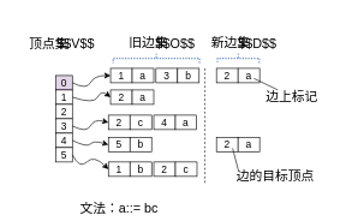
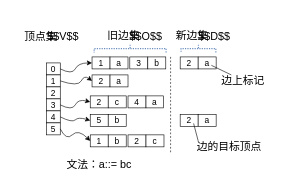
  <mxCell id="0" />
  <mxCell id="1" parent="0" />
  <mxCell id="2" value="" style="group" vertex="1" connectable="0" parent="1"><mxGeometry x="77" y="104" width="23" height="40" as="geometry" /></mxCell>
- <mxCell id="3" value="0" style="rounded=0;whiteSpace=wrap;html=1;fontSize=14;fillColor=#e1d5e7;" vertex="1" parent="2"><mxGeometry width="23" height="20" as="geometry" /></mxCell>
+ <mxCell id="3" value="0" style="rounded=0;whiteSpace=wrap;html=1;fontSize=14;" vertex="1" parent="2"><mxGeometry width="23" height="20" as="geometry" /></mxCell>
  <mxCell id="4" value="1" style="rounded=0;whiteSpace=wrap;html=1;fontSize=14;" vertex="1" parent="2"><mxGeometry y="20" width="23" height="20" as="geometry" /></mxCell>
  <mxCell id="5" value="" style="curved=1;endArrow=classic;html=1;rounded=0;exitX=1;exitY=0.5;exitDx=0;exitDy=0;entryX=0;entryY=0.5;entryDx=0;entryDy=0;" edge="1" parent="1" source="3" target="6"><mxGeometry width="50" height="50" relative="1" as="geometry"><mxPoint x="330" y="64" as="sourcePoint" /><mxPoint x="160" y="104" as="targetPoint" /><Array as="points"><mxPoint x="120" y="124" /><mxPoint x="130" y="104" /></Array></mxGeometry></mxCell>
  <mxCell id="6" value="1" style="rounded=0;whiteSpace=wrap;html=1;fontSize=14;" vertex="1" parent="1"><mxGeometry x="153" y="94" width="30" height="20" as="geometry" /></mxCell>
  <mxCell id="7" value="a" style="rounded=0;whiteSpace=wrap;html=1;fontSize=14;" vertex="1" parent="1"><mxGeometry x="183" y="94" width="30" height="20" as="geometry" /></mxCell>
  <mxCell id="8" value="" style="curved=1;endArrow=classic;html=1;rounded=0;exitX=1;exitY=0.5;exitDx=0;exitDy=0;entryX=0;entryY=0.5;entryDx=0;entryDy=0;" edge="1" parent="1" source="4" target="9"><mxGeometry width="50" height="50" relative="1" as="geometry"><mxPoint x="110" y="124" as="sourcePoint" /><mxPoint x="160" y="134" as="targetPoint" /><Array as="points"><mxPoint x="130" y="144" /><mxPoint x="140" y="124" /></Array></mxGeometry></mxCell>
  <mxCell id="9" value="2" style="rounded=0;whiteSpace=wrap;html=1;fontSize=14;" vertex="1" parent="1"><mxGeometry x="153" y="124" width="30" height="20" as="geometry" /></mxCell>
  <mxCell id="10" value="a" style="rounded=0;whiteSpace=wrap;html=1;fontSize=14;" vertex="1" parent="1"><mxGeometry x="183" y="124" width="30" height="20" as="geometry" /></mxCell>
  <mxCell id="11" value="3" style="rounded=0;whiteSpace=wrap;html=1;fontSize=14;" vertex="1" parent="1"><mxGeometry x="216" y="94" width="30" height="20" as="geometry" /></mxCell>
  <mxCell id="12" value="b" style="rounded=0;whiteSpace=wrap;html=1;fontSize=14;" vertex="1" parent="1"><mxGeometry x="246" y="94" width="30" height="20" as="geometry" /></mxCell>
  <mxCell id="13" value="2" style="rounded=0;whiteSpace=wrap;html=1;fontSize=14;" vertex="1" parent="1"><mxGeometry x="77" y="144" width="23" height="20" as="geometry" /></mxCell>
  <mxCell id="14" value="" style="group" vertex="1" connectable="0" parent="1"><mxGeometry x="77" y="164" width="23" height="60" as="geometry" /></mxCell>
  <mxCell id="15" value="3" style="rounded=0;whiteSpace=wrap;html=1;fontSize=14;" vertex="1" parent="14"><mxGeometry width="23" height="20" as="geometry" /></mxCell>
  <mxCell id="16" value="4" style="rounded=0;whiteSpace=wrap;html=1;fontSize=14;" vertex="1" parent="14"><mxGeometry y="20" width="23" height="20" as="geometry" /></mxCell>
  <mxCell id="17" value="5" style="rounded=0;whiteSpace=wrap;html=1;fontSize=14;" vertex="1" parent="14"><mxGeometry y="40" width="23" height="20" as="geometry" /></mxCell>
  <mxCell id="18" value="2" style="rounded=0;whiteSpace=wrap;html=1;fontSize=14;" vertex="1" parent="1"><mxGeometry x="150" y="159" width="30" height="20" as="geometry" /></mxCell>
  <mxCell id="19" value="c" style="rounded=0;whiteSpace=wrap;html=1;fontSize=14;" vertex="1" parent="1"><mxGeometry x="180" y="159" width="30" height="20" as="geometry" /></mxCell>
  <mxCell id="20" value="" style="curved=1;endArrow=classic;html=1;rounded=0;exitX=1;exitY=0.5;exitDx=0;exitDy=0;entryX=0;entryY=0.5;entryDx=0;entryDy=0;" edge="1" parent="1" source="15" target="18"><mxGeometry width="50" height="50" relative="1" as="geometry"><mxPoint x="110" y="64" as="sourcePoint" /><mxPoint x="163" y="54" as="targetPoint" /><Array as="points"><mxPoint x="120" y="184" /><mxPoint x="130" y="164" /></Array></mxGeometry></mxCell>
  <mxCell id="21" value="4" style="rounded=0;whiteSpace=wrap;html=1;fontSize=14;" vertex="1" parent="1"><mxGeometry x="213" y="159" width="30" height="20" as="geometry" /></mxCell>
  <mxCell id="22" value="a" style="rounded=0;whiteSpace=wrap;html=1;fontSize=14;" vertex="1" parent="1"><mxGeometry x="243" y="159" width="29" height="20" as="geometry" /></mxCell>
  <mxCell id="23" value="5" style="rounded=0;whiteSpace=wrap;html=1;fontSize=14;" vertex="1" parent="1"><mxGeometry x="150" y="190" width="30" height="20" as="geometry" /></mxCell>
  <mxCell id="24" value="" style="curved=1;endArrow=classic;html=1;rounded=0;exitX=1;exitY=0.5;exitDx=0;exitDy=0;entryX=0;entryY=0.5;entryDx=0;entryDy=0;" edge="1" parent="1" source="16" target="23"><mxGeometry width="50" height="50" relative="1" as="geometry"><mxPoint x="110" y="184" as="sourcePoint" /><mxPoint x="160" y="179" as="targetPoint" /><Array as="points"><mxPoint x="120" y="204" /><mxPoint x="130" y="194" /></Array></mxGeometry></mxCell>
  <mxCell id="25" value="b" style="rounded=0;whiteSpace=wrap;html=1;fontSize=14;" vertex="1" parent="1"><mxGeometry x="180" y="190" width="30" height="20" as="geometry" /></mxCell>
  <mxCell id="26" value="1" style="rounded=0;whiteSpace=wrap;html=1;fontSize=14;" vertex="1" parent="1"><mxGeometry x="150" y="224" width="30" height="20" as="geometry" /></mxCell>
  <mxCell id="27" value="" style="curved=1;endArrow=classic;html=1;rounded=0;exitX=1;exitY=0.5;exitDx=0;exitDy=0;entryX=0;entryY=0.5;entryDx=0;entryDy=0;" edge="1" parent="1" source="17" target="26"><mxGeometry width="50" height="50" relative="1" as="geometry"><mxPoint x="110" y="184" as="sourcePoint" /><mxPoint x="160" y="179" as="targetPoint" /><Array as="points"><mxPoint x="110" y="234" /><mxPoint x="130" y="214" /></Array></mxGeometry></mxCell>
  <mxCell id="28" value="b" style="rounded=0;whiteSpace=wrap;html=1;fontSize=14;" vertex="1" parent="1"><mxGeometry x="180" y="224" width="30" height="20" as="geometry" /></mxCell>
  <mxCell id="29" value="2" style="rounded=0;whiteSpace=wrap;html=1;fontSize=14;" vertex="1" parent="1"><mxGeometry x="213" y="224" width="30" height="20" as="geometry" /></mxCell>
  <mxCell id="30" value="c" style="rounded=0;whiteSpace=wrap;html=1;fontSize=14;" vertex="1" parent="1"><mxGeometry x="243" y="224" width="30" height="20" as="geometry" /></mxCell>
- <mxCell id="31" value="&lt;font style=&quot;font-size: 18px;&quot;&gt;文法：a::= bc&lt;/font&gt;" style="text;html=1;strokeColor=none;fillColor=none;align=center;verticalAlign=middle;whiteSpace=wrap;rounded=0;" vertex="1" parent="1"><mxGeometry x="100" y="279" width="130" height="20" as="geometry" /></mxCell>
+ <mxCell id="31" value="&lt;font style=&quot;font-size: 18px;&quot;&gt;文法：a::= bc&lt;/font&gt;" style="text;html=1;strokeColor=none;fillColor=none;align=center;verticalAlign=middle;whiteSpace=wrap;rounded=0;" vertex="1" parent="1"><mxGeometry x="100" y="264" width="130" height="20" as="geometry" /></mxCell>
  <mxCell id="32" value="" style="group" vertex="1" connectable="0" parent="1"><mxGeometry x="20" y="45" width="114.5" height="30" as="geometry" /></mxCell>
  <mxCell id="33" value="&lt;span style=&quot;font-size: 18px;&quot;&gt;顶点集&amp;nbsp;&lt;/span&gt;" style="text;html=1;strokeColor=none;fillColor=none;align=center;verticalAlign=middle;whiteSpace=wrap;rounded=0;" vertex="1" parent="32"><mxGeometry width="100" height="30" as="geometry" /></mxCell>
  <mxCell id="34" value="$$V$$" style="text;html=1;strokeColor=none;fillColor=none;align=center;verticalAlign=middle;whiteSpace=wrap;rounded=0;fontSize=18;" vertex="1" parent="32"><mxGeometry x="54.5" y="2.5" width="60" height="25" as="geometry" /></mxCell>
  <mxCell id="35" value="2" style="rounded=0;whiteSpace=wrap;html=1;fontSize=14;" vertex="1" parent="1"><mxGeometry x="300" y="190" width="30" height="20" as="geometry" /></mxCell>
  <mxCell id="36" value="a" style="rounded=0;whiteSpace=wrap;html=1;fontSize=14;" vertex="1" parent="1"><mxGeometry x="330" y="190" width="30" height="20" as="geometry" /></mxCell>
  <mxCell id="37" value="" style="endArrow=none;dashed=1;html=1;rounded=0;fontSize=18;" edge="1" parent="1"><mxGeometry width="50" height="50" relative="1" as="geometry"><mxPoint x="284" y="94" as="sourcePoint" /><mxPoint x="284" y="254" as="targetPoint" /></mxGeometry></mxCell>
  <mxCell id="38" value="2" style="rounded=0;whiteSpace=wrap;html=1;fontSize=14;" vertex="1" parent="1"><mxGeometry x="300" y="94" width="30" height="20" as="geometry" /></mxCell>
  <mxCell id="39" value="a" style="rounded=0;whiteSpace=wrap;html=1;fontSize=14;" vertex="1" parent="1"><mxGeometry x="330" y="94" width="30" height="20" as="geometry" /></mxCell>
  <mxCell id="40" value="" style="strokeWidth=2;html=1;shape=mxgraph.flowchart.annotation_2;align=left;labelPosition=right;pointerEvents=1;fontSize=18;rotation=90;dashed=1;fillColor=#dae8fc;strokeColor=#6c8ebf;dashPattern=1 1;" vertex="1" parent="1"><mxGeometry x="210" y="20" width="13" height="120" as="geometry" /></mxCell>
  <mxCell id="41" value="" style="group" vertex="1" connectable="0" parent="1"><mxGeometry x="176" y="44" width="97" height="31" as="geometry" /></mxCell>
  <mxCell id="42" value="旧边集" style="text;html=1;strokeColor=none;fillColor=none;align=center;verticalAlign=middle;whiteSpace=wrap;rounded=0;dashed=1;fontSize=18;" vertex="1" parent="41"><mxGeometry width="60" height="30" as="geometry" /></mxCell>
  <mxCell id="43" value="$$O$$" style="text;html=1;strokeColor=none;fillColor=none;align=center;verticalAlign=middle;whiteSpace=wrap;rounded=0;dashed=1;fontSize=18;" vertex="1" parent="41"><mxGeometry x="37" y="1" width="60" height="30" as="geometry" /></mxCell>
  <mxCell id="44" value="" style="group" vertex="1" connectable="0" parent="1"><mxGeometry x="290" y="44" width="97" height="31" as="geometry" /></mxCell>
  <mxCell id="45" value="新边集" style="text;html=1;strokeColor=none;fillColor=none;align=center;verticalAlign=middle;whiteSpace=wrap;rounded=0;dashed=1;fontSize=18;" vertex="1" parent="44"><mxGeometry width="60" height="30" as="geometry" /></mxCell>
  <mxCell id="46" value="$$D$$" style="text;html=1;strokeColor=none;fillColor=none;align=center;verticalAlign=middle;whiteSpace=wrap;rounded=0;dashed=1;fontSize=18;" vertex="1" parent="44"><mxGeometry x="37" y="1" width="60" height="30" as="geometry" /></mxCell>
  <mxCell id="47" value="" style="strokeWidth=2;html=1;shape=mxgraph.flowchart.annotation_2;align=left;labelPosition=right;pointerEvents=1;fontSize=18;rotation=90;dashed=1;fillColor=#dae8fc;strokeColor=#6c8ebf;dashPattern=1 1;" vertex="1" parent="1"><mxGeometry x="324" y="51" width="13" height="58" as="geometry" /></mxCell>
  <mxCell id="48" value="" style="endArrow=none;html=1;rounded=0;fontSize=18;" edge="1" parent="1" source="49"><mxGeometry width="50" height="50" relative="1" as="geometry"><mxPoint x="372" y="128" as="sourcePoint" /><mxPoint x="352" y="108" as="targetPoint" /></mxGeometry></mxCell>
  <mxCell id="49" value="边上标记" style="text;html=1;strokeColor=none;fillColor=none;align=center;verticalAlign=middle;whiteSpace=wrap;rounded=0;dashed=1;dashPattern=1 1;fontSize=18;" vertex="1" parent="1"><mxGeometry x="360" y="124" width="90" height="19" as="geometry" /></mxCell>
  <mxCell id="50" value="" style="endArrow=none;html=1;rounded=0;fontSize=18;" edge="1" parent="1"><mxGeometry width="50" height="50" relative="1" as="geometry"><mxPoint x="322.417" y="205" as="sourcePoint" /><mxPoint x="330" y="234" as="targetPoint" /></mxGeometry></mxCell>
  <mxCell id="51" value="边的目标顶点" style="text;html=1;strokeColor=none;fillColor=none;align=center;verticalAlign=middle;whiteSpace=wrap;rounded=0;dashed=1;dashPattern=1 1;fontSize=18;" vertex="1" parent="1"><mxGeometry x="324" y="234" width="116" height="20" as="geometry" /></mxCell>
